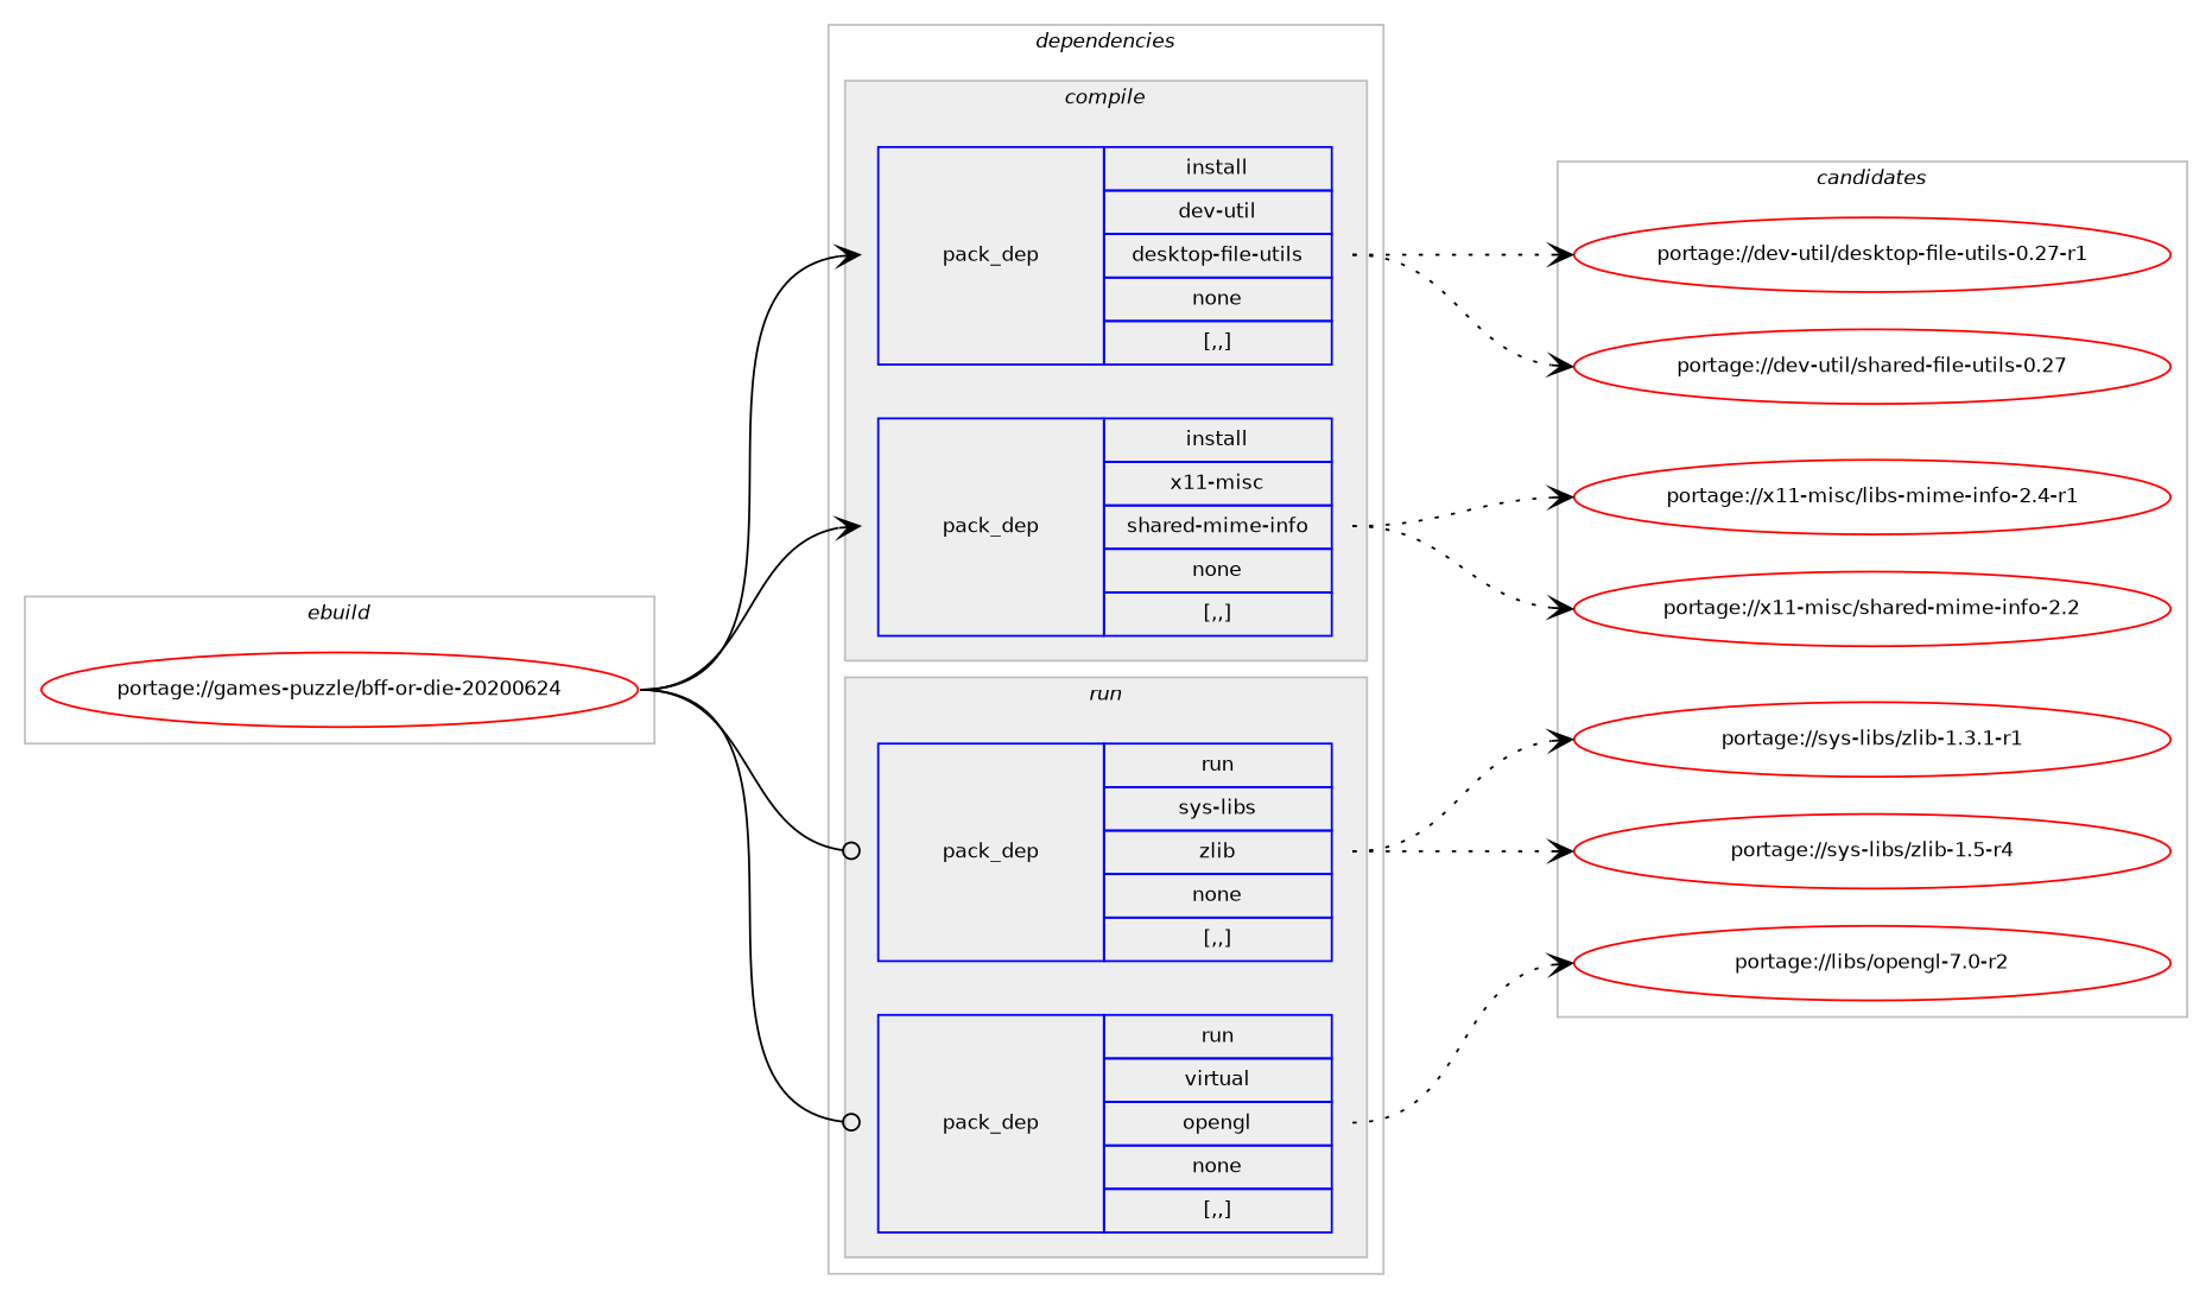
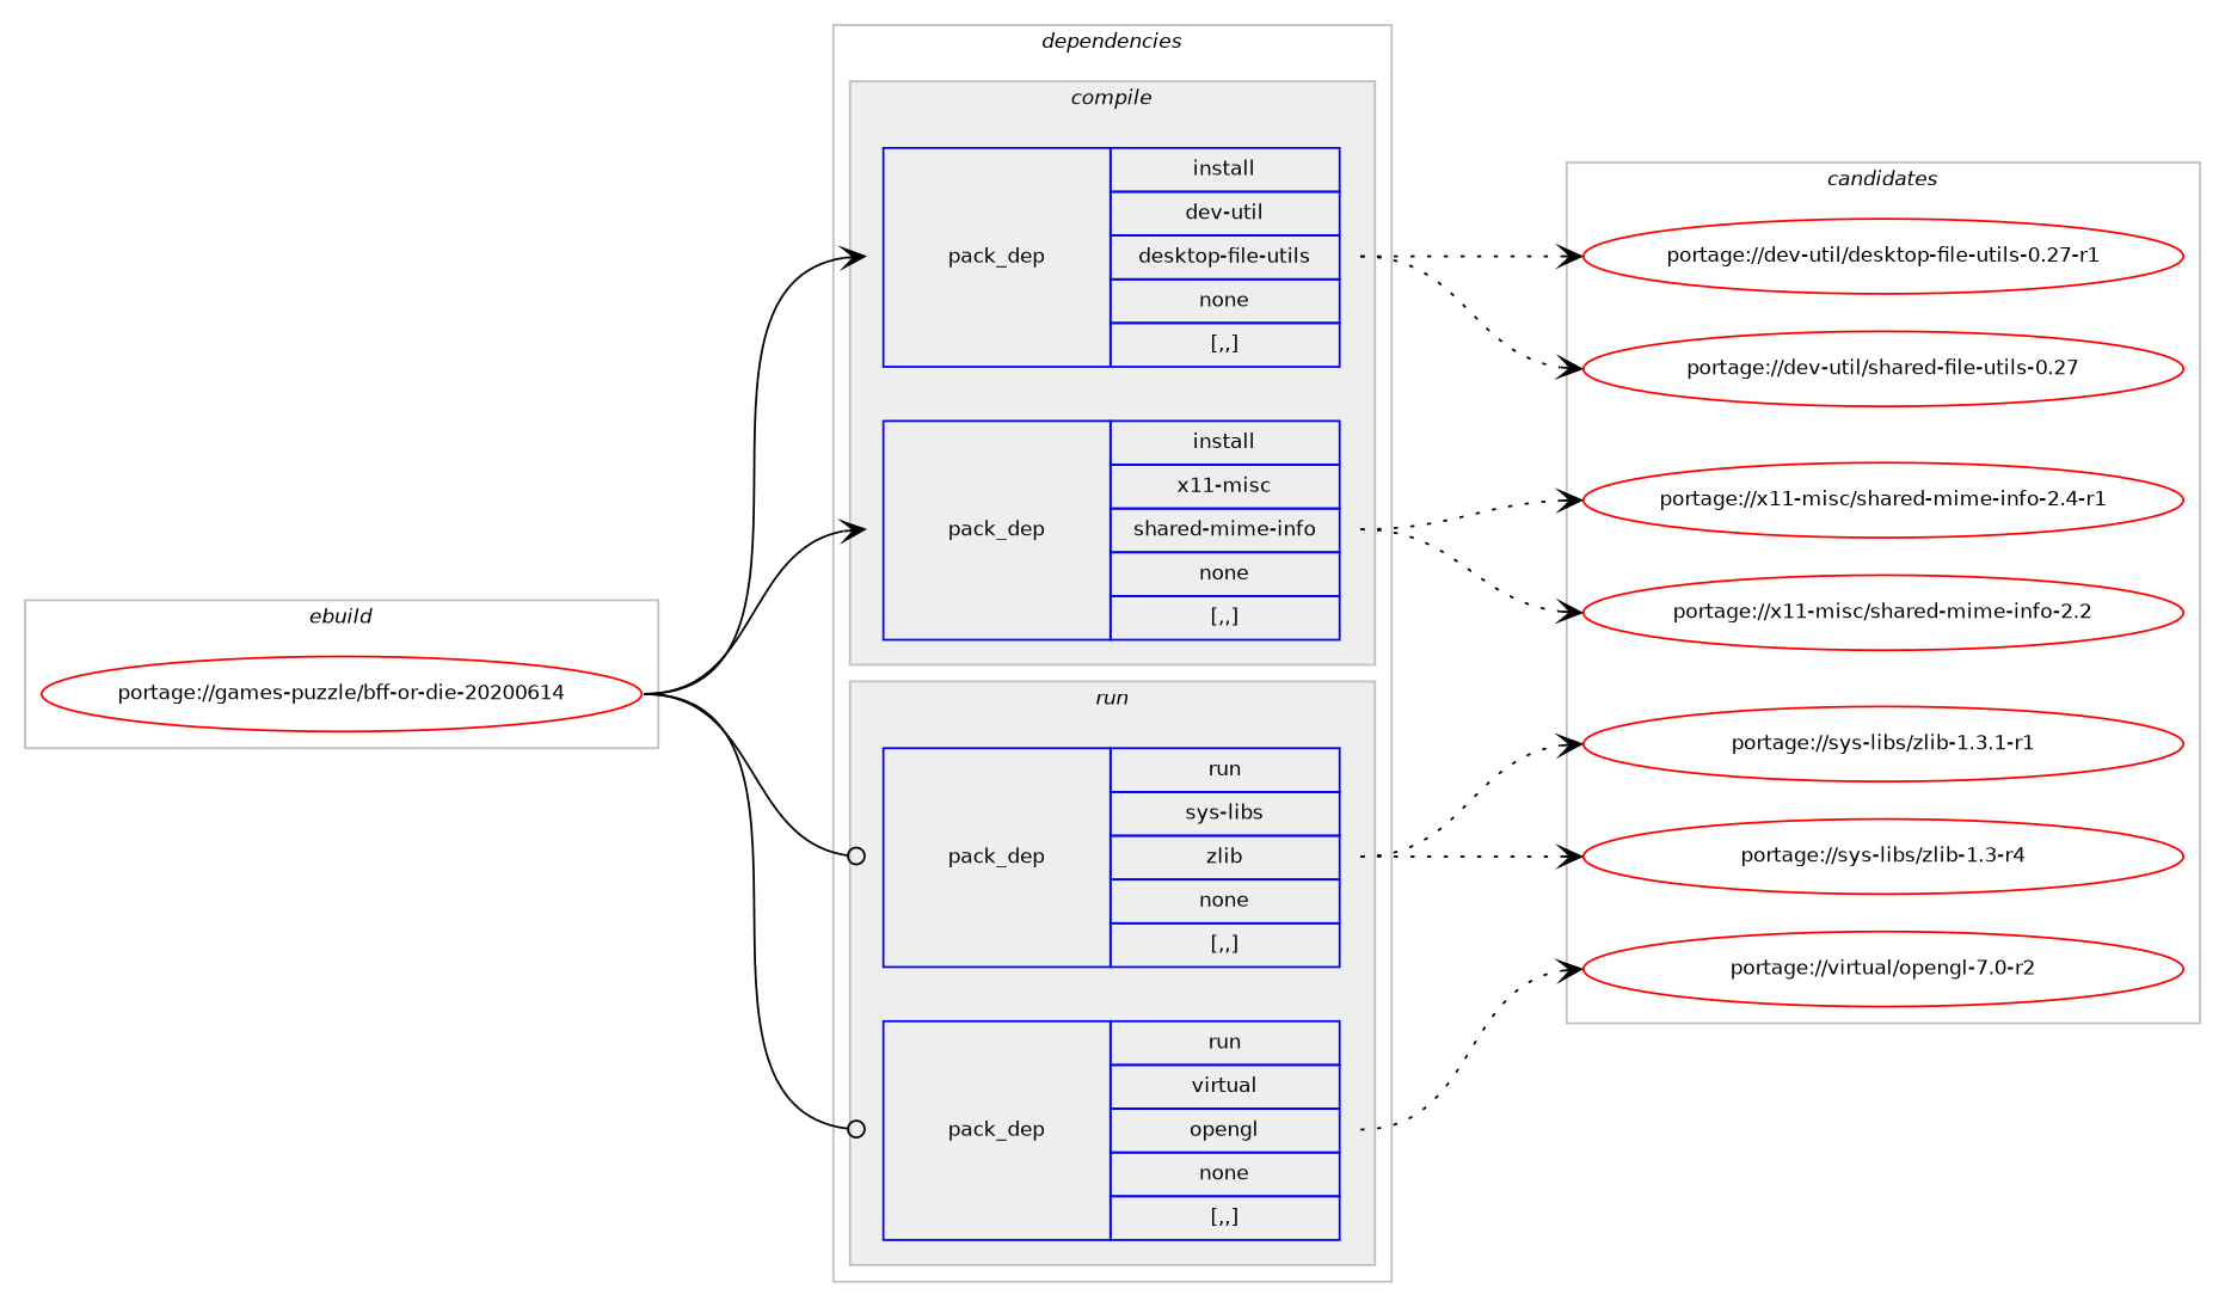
  digraph {
    compound=true
    concentrate=true
    fontname="DejaVu Sans"
    fontsize=10
    newrank=true
    rankdir=LR
    ranksep=1.5
    node [color=red fontname="DejaVu Sans" fontsize=10]
    edge [arrowhead=vee fontname="DejaVu Sans" headport=w style=dotted tailport=e weight=100]
-   n1 [label="portage://games-puzzle/bff-or-die-20200624" width=4]
+   n1 [label="portage://games-puzzle/bff-or-die-20200614" width=4]
    n2 [color=blue label=<<TABLE BORDER="0" CELLBORDER="1" CELLSPACING="0" CELLPADDING="4" WIDTH="220"><TR><TD ROWSPAN="6" CELLPADDING="30">pack_dep</TD></TR><TR><TD WIDTH="110">install</TD></TR><TR><TD>dev-util</TD></TR><TR><TD>desktop-file-utils</TD></TR><TR><TD>none</TD></TR><TR><TD>[,,]</TD></TR></TABLE>> shape=none]
    n3 [color=blue label=<<TABLE BORDER="0" CELLBORDER="1" CELLSPACING="0" CELLPADDING="4" WIDTH="220"><TR><TD ROWSPAN="6" CELLPADDING="30">pack_dep</TD></TR><TR><TD WIDTH="110">install</TD></TR><TR><TD>x11-misc</TD></TR><TR><TD>shared-mime-info</TD></TR><TR><TD>none</TD></TR><TR><TD>[,,]</TD></TR></TABLE>> shape=none]
    n4 [color=blue label=<<TABLE BORDER="0" CELLBORDER="1" CELLSPACING="0" CELLPADDING="4" WIDTH="220"><TR><TD ROWSPAN="6" CELLPADDING="30">pack_dep</TD></TR><TR><TD WIDTH="110">run</TD></TR><TR><TD>sys-libs</TD></TR><TR><TD>zlib</TD></TR><TR><TD>none</TD></TR><TR><TD>[,,]</TD></TR></TABLE>> shape=none]
    n5 [color=blue label=<<TABLE BORDER="0" CELLBORDER="1" CELLSPACING="0" CELLPADDING="4" WIDTH="220"><TR><TD ROWSPAN="6" CELLPADDING="30">pack_dep</TD></TR><TR><TD WIDTH="110">run</TD></TR><TR><TD>virtual</TD></TR><TR><TD>opengl</TD></TR><TR><TD>none</TD></TR><TR><TD>[,,]</TD></TR></TABLE>> shape=none]
    n6 [label="portage://dev-util/desktop-file-utils-0.27-r1" width=4]
    n7 [label="portage://dev-util/shared-file-utils-0.27" width=4]
-   n8 [label="portage://x11-misc/libs-mime-info-2.4-r1" width=4]
+   n8 [label="portage://x11-misc/shared-mime-info-2.4-r1" width=4]
    n9 [label="portage://x11-misc/shared-mime-info-2.2" width=4]
    n10 [label="portage://sys-libs/zlib-1.3.1-r1" width=4]
-   n11 [label="portage://sys-libs/zlib-1.5-r4" width=4]
-   n12 [label="portage://libs/opengl-7.0-r2" width=4]
+   n11 [label="portage://sys-libs/zlib-1.3-r4" width=4]
+   n12 [label="portage://virtual/opengl-7.0-r2" width=4]
    subgraph cluster_1 {
      color=gray
      label=<<i>ebuild</i>>
      n1
    }
    subgraph cluster_2 {
      color=gray
      label=<<i>dependencies</i>>
      subgraph cluster_3 {
        color=gray
        fillcolor="#eeeeee"
        label=<<i>compile</i>>
        style=filled
        subgraph sub_4 {
          color=gray
          fillcolor="#eeeeee"
          label=<<i>compile</i>>
          style=filled
          n2
        }
        subgraph sub_5 {
          color=gray
          fillcolor="#eeeeee"
          label=<<i>compile</i>>
          style=filled
          n3
        }
      }
      subgraph cluster_6 {
        color=gray
        fillcolor="#eeeeee"
        label=<<i>compile and run</i>>
        style=filled
      }
      subgraph cluster_7 {
        color=gray
        fillcolor="#eeeeee"
        label=<<i>run</i>>
        style=filled
        subgraph sub_8 {
          color=gray
          fillcolor="#eeeeee"
          label=<<i>run</i>>
          style=filled
          n4
        }
        subgraph sub_9 {
          color=gray
          fillcolor="#eeeeee"
          label=<<i>run</i>>
          style=filled
          n5
        }
      }
    }
    subgraph cluster_10 {
      color=gray
      label=<<i>candidates</i>>
      rank=same
      subgraph sub_11 {
        color=black
        label=<<i>candidates</i>>
        nodesep=1
        rank=same
        n6
        n7
      }
      subgraph sub_12 {
        color=black
        label=<<i>candidates</i>>
        nodesep=1
        rank=same
        n8
        n9
      }
      subgraph sub_13 {
        color=black
        label=<<i>candidates</i>>
        nodesep=1
        rank=same
        n10
        n11
      }
      subgraph sub_14 {
        color=black
        label=<<i>candidates</i>>
        nodesep=1
        rank=same
        n12
      }
    }
    n1 -> n2 [style=solid weight=20]
    n1 -> n3 [style=solid weight=20]
    n1 -> n4 [arrowhead=odot style=solid weight=20]
    n1 -> n5 [arrowhead=odot style=solid weight=20]
    n2 -> n6
    n2 -> n7
    n3 -> n8
    n3 -> n9
    n4 -> n10
    n4 -> n11
    n5 -> n12
  }
